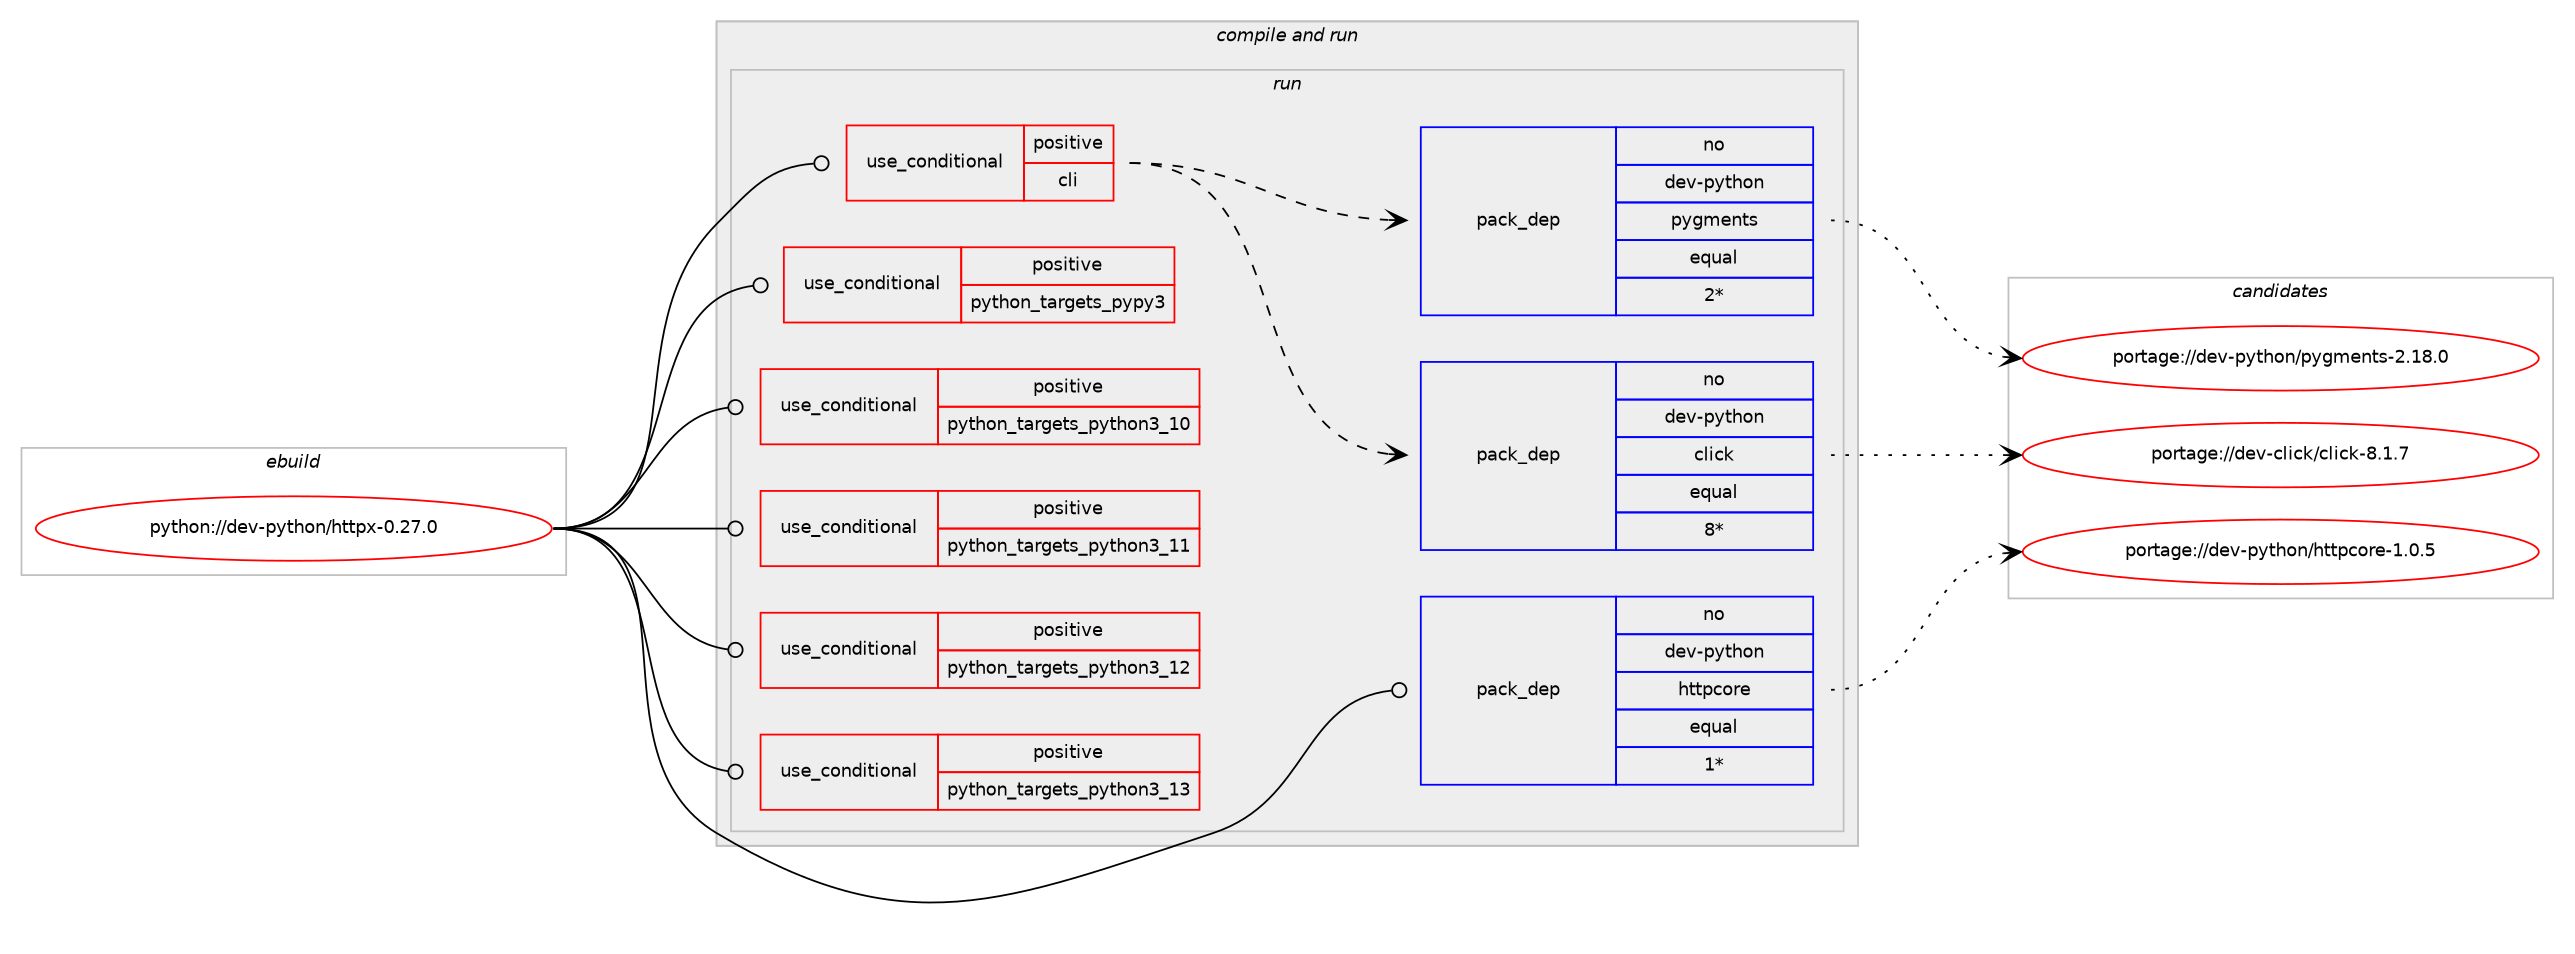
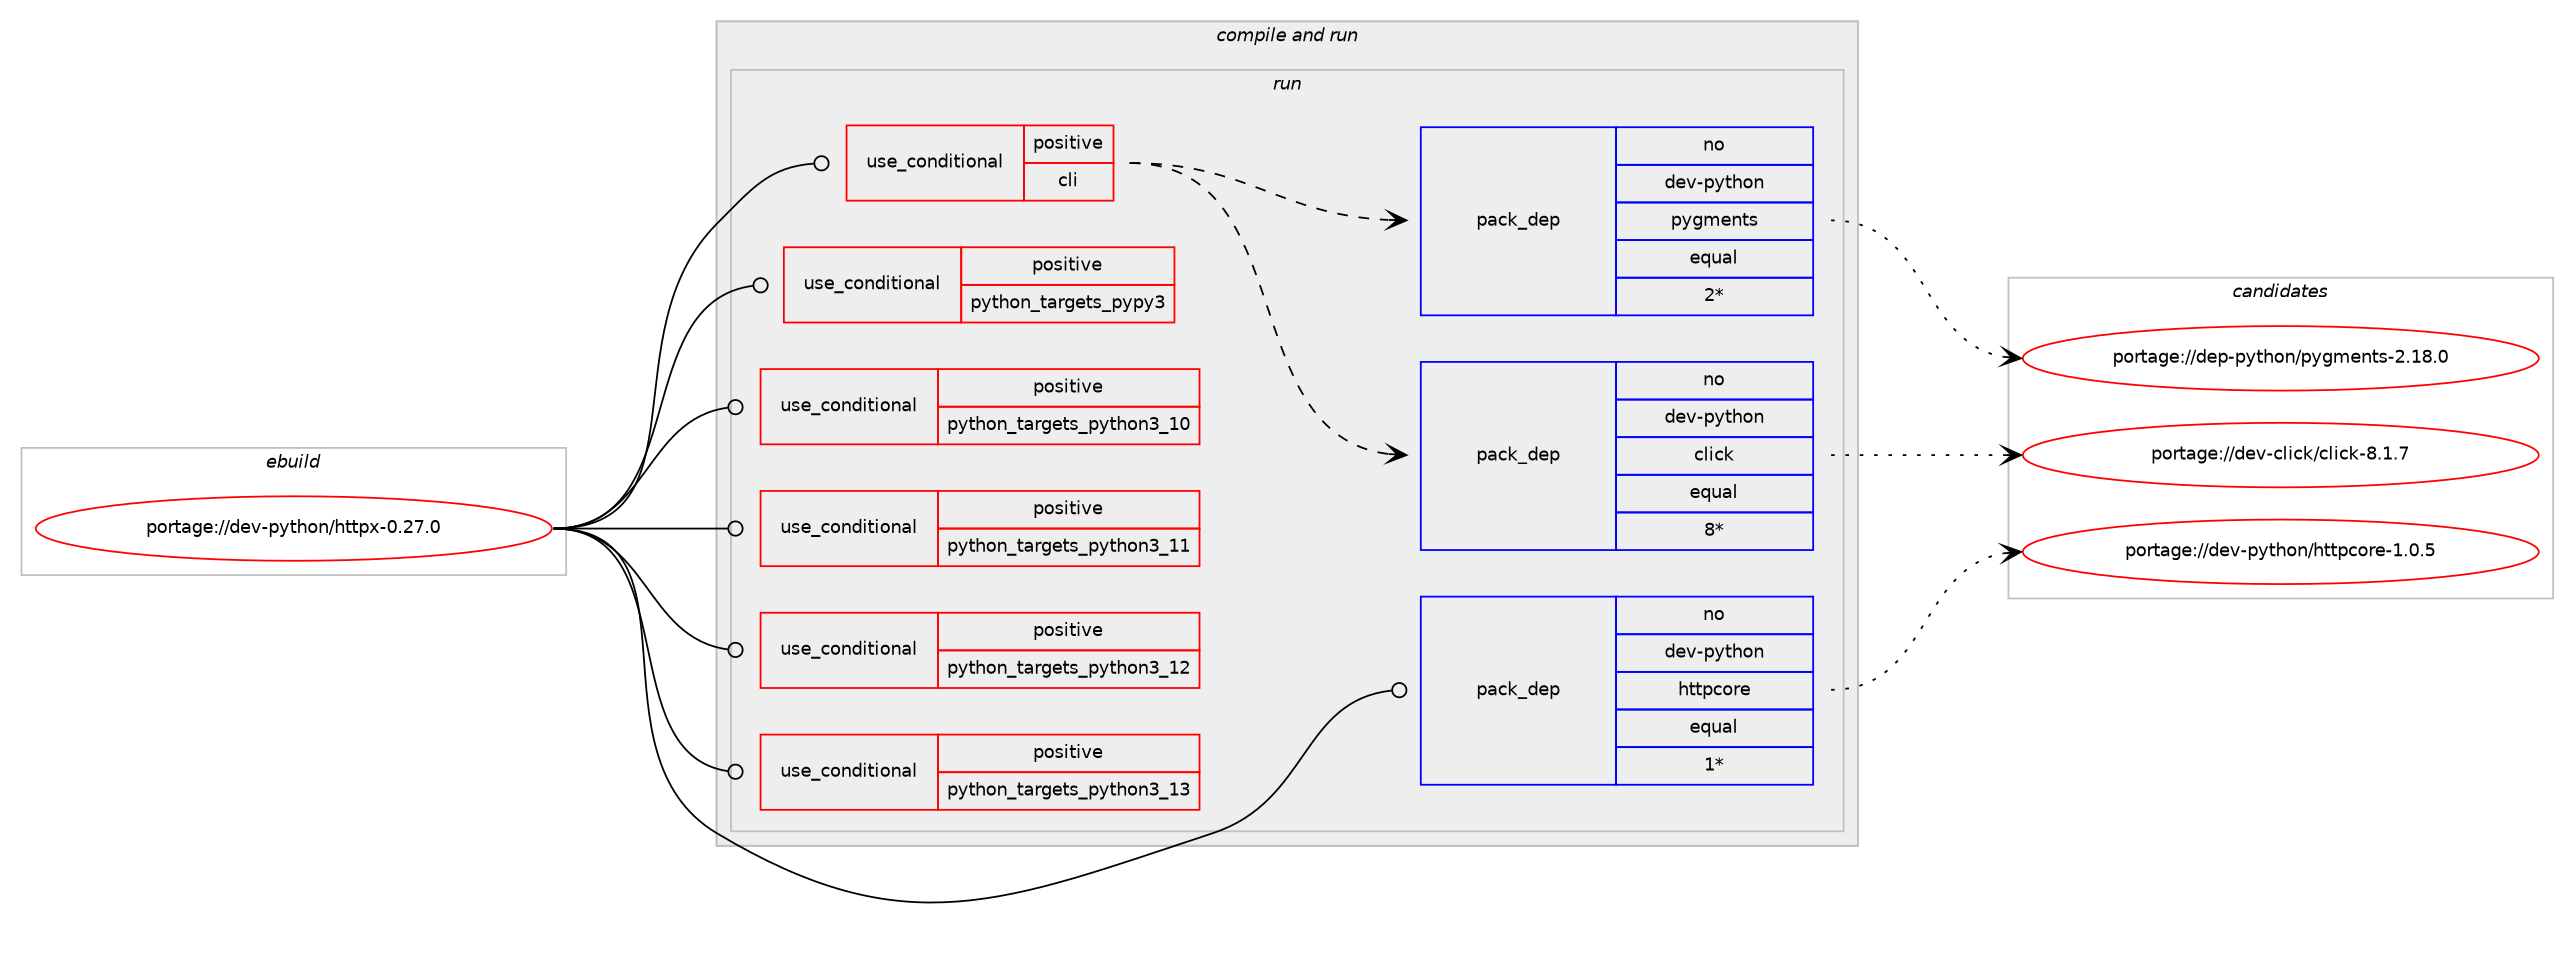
  digraph {
    compound=true
    concentrate=true
    fontname=Helvetica
    fontsize=10
    newrank=true
    rankdir=LR
    ranksep=1.5
    node [color=red fontname=Helvetica fontsize=10 shape=none]
    edge [arrowhead=odot headport=w style=solid tailport=e weight=20]
-   n1 [label="python://dev-python/httpx-0.27.0" width=4 shape=""]
+   n1 [label="portage://dev-python/httpx-0.27.0" width=4 shape=""]
    n2 [color=blue label=<<TABLE BORDER="0" CELLBORDER="1" CELLSPACING="0" CELLPADDING="4" WIDTH="220"><TR><TD ROWSPAN="6" CELLPADDING="30">pack_dep</TD></TR><TR><TD WIDTH="110">no</TD></TR><TR><TD>dev-python</TD></TR><TR><TD>click</TD></TR><TR><TD>equal</TD></TR><TR><TD>8*</TD></TR></TABLE>>]
    n3 [color=blue label=<<TABLE BORDER="0" CELLBORDER="1" CELLSPACING="0" CELLPADDING="4" WIDTH="220"><TR><TD ROWSPAN="6" CELLPADDING="30">pack_dep</TD></TR><TR><TD WIDTH="110">no</TD></TR><TR><TD>dev-python</TD></TR><TR><TD>pygments</TD></TR><TR><TD>equal</TD></TR><TR><TD>2*</TD></TR></TABLE>>]
    n4 [label=<<TABLE BORDER="0" CELLBORDER="1" CELLSPACING="0" CELLPADDING="4"><TR><TD ROWSPAN="3" CELLPADDING="10">use_conditional</TD></TR><TR><TD>positive</TD></TR><TR><TD>cli</TD></TR></TABLE>>]
    n5 [label=<<TABLE BORDER="0" CELLBORDER="1" CELLSPACING="0" CELLPADDING="4"><TR><TD ROWSPAN="3" CELLPADDING="10">use_conditional</TD></TR><TR><TD>positive</TD></TR><TR><TD>python_targets_pypy3</TD></TR></TABLE>>]
    n6 [label=<<TABLE BORDER="0" CELLBORDER="1" CELLSPACING="0" CELLPADDING="4"><TR><TD ROWSPAN="3" CELLPADDING="10">use_conditional</TD></TR><TR><TD>positive</TD></TR><TR><TD>python_targets_python3_10</TD></TR></TABLE>>]
    n7 [label=<<TABLE BORDER="0" CELLBORDER="1" CELLSPACING="0" CELLPADDING="4"><TR><TD ROWSPAN="3" CELLPADDING="10">use_conditional</TD></TR><TR><TD>positive</TD></TR><TR><TD>python_targets_python3_11</TD></TR></TABLE>>]
    n8 [label=<<TABLE BORDER="0" CELLBORDER="1" CELLSPACING="0" CELLPADDING="4"><TR><TD ROWSPAN="3" CELLPADDING="10">use_conditional</TD></TR><TR><TD>positive</TD></TR><TR><TD>python_targets_python3_12</TD></TR></TABLE>>]
    n9 [label=<<TABLE BORDER="0" CELLBORDER="1" CELLSPACING="0" CELLPADDING="4"><TR><TD ROWSPAN="3" CELLPADDING="10">use_conditional</TD></TR><TR><TD>positive</TD></TR><TR><TD>python_targets_python3_13</TD></TR></TABLE>>]
    n10 [color=blue label=<<TABLE BORDER="0" CELLBORDER="1" CELLSPACING="0" CELLPADDING="4" WIDTH="220"><TR><TD ROWSPAN="6" CELLPADDING="30">pack_dep</TD></TR><TR><TD WIDTH="110">no</TD></TR><TR><TD>dev-python</TD></TR><TR><TD>httpcore</TD></TR><TR><TD>equal</TD></TR><TR><TD>1*</TD></TR></TABLE>>]
-   n11 [label="portage://dev-python/pygments-2.18.0" width=4 shape=""]
+   n11 [label="portage://dep-python/pygments-2.18.0" width=4 shape=""]
    n12 [label="portage://dev-click/click-8.1.7" width=4 shape=""]
    n13 [label="portage://dev-python/httpcore-1.0.5" width=4 shape=""]
    subgraph cluster_1 {
      color=gray
      label=<<i>ebuild</i>>
      rank=same
      n1
    }
    subgraph cluster_2 {
      color=gray
      label=<<i>dependencies</i>>
      subgraph cluster_3 {
        color=gray
        fillcolor="#eeeeee"
        label=<<i>compile</i>>
        style=filled
      }
      subgraph cluster_4 {
        color=gray
        fillcolor="#eeeeee"
        label=<<i>compile and run</i>>
        style=filled
      }
      subgraph cluster_5 {
        color=gray
        fillcolor="#eeeeee"
        label=<<i>run</i>>
        style=filled
        subgraph sub_6 {
          color=gray
          fillcolor="#eeeeee"
          label=<<i>run</i>>
          style=filled
          n4
          subgraph sub_7 {
            color=gray
            fillcolor="#eeeeee"
            label=<<i>run</i>>
            style=filled
            n2
          }
          subgraph sub_8 {
            color=gray
            fillcolor="#eeeeee"
            label=<<i>run</i>>
            style=filled
            n3
          }
        }
        subgraph sub_9 {
          color=gray
          fillcolor="#eeeeee"
          label=<<i>run</i>>
          style=filled
          n5
        }
        subgraph sub_10 {
          color=gray
          fillcolor="#eeeeee"
          label=<<i>run</i>>
          style=filled
          n6
        }
        subgraph sub_11 {
          color=gray
          fillcolor="#eeeeee"
          label=<<i>run</i>>
          style=filled
          n7
        }
        subgraph sub_12 {
          color=gray
          fillcolor="#eeeeee"
          label=<<i>run</i>>
          style=filled
          n8
        }
        subgraph sub_13 {
          color=gray
          fillcolor="#eeeeee"
          label=<<i>run</i>>
          style=filled
          n9
        }
        subgraph sub_14 {
          color=gray
          fillcolor="#eeeeee"
          label=<<i>run</i>>
          style=filled
          n10
        }
      }
    }
    subgraph cluster_15 {
      color=gray
      label=<<i>candidates</i>>
      rank=same
      subgraph sub_16 {
        color=black
        label=<<i>candidates</i>>
        nodesep=1
        rank=same
        n11
      }
      subgraph sub_17 {
        color=black
        label=<<i>candidates</i>>
        nodesep=1
        rank=same
        n12
      }
      subgraph sub_18 {
        color=black
        label=<<i>candidates</i>>
        nodesep=1
        rank=same
        n13
      }
    }
    n1 -> n4
    n1 -> n5
    n1 -> n6
    n1 -> n7
    n1 -> n8
    n1 -> n9
    n1 -> n10
    n2 -> n12 [arrowhead=vee style=dotted weight=100]
    n3 -> n11 [arrowhead=vee style=dotted weight=100]
    n4 -> n2 [arrowhead=vee style=dashed]
    n4 -> n3 [arrowhead=vee style=dashed]
    n10 -> n13 [arrowhead=vee style=dotted weight=100]
  }
